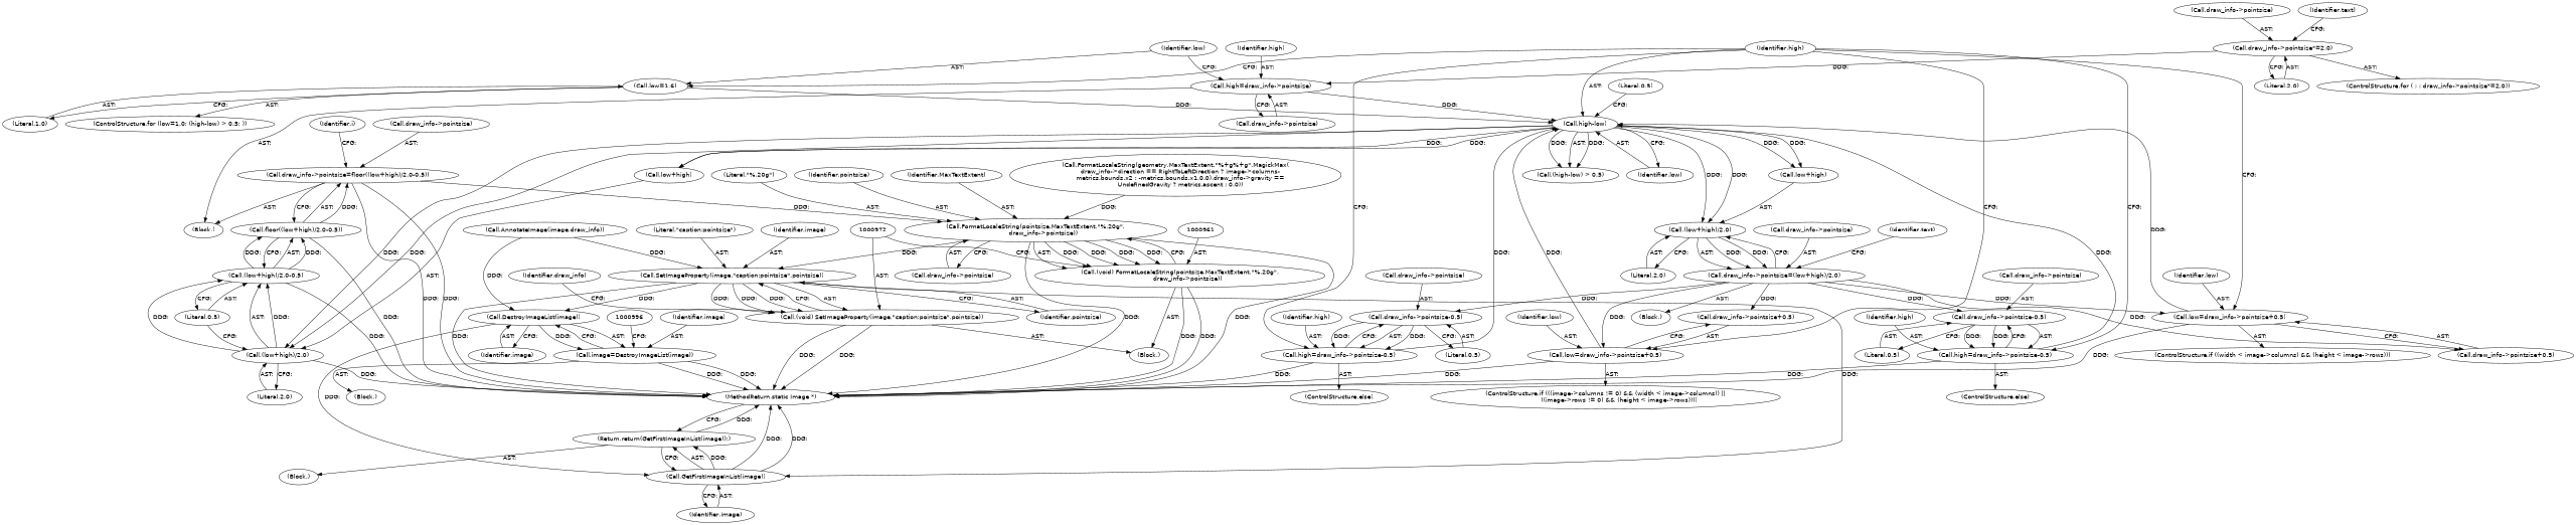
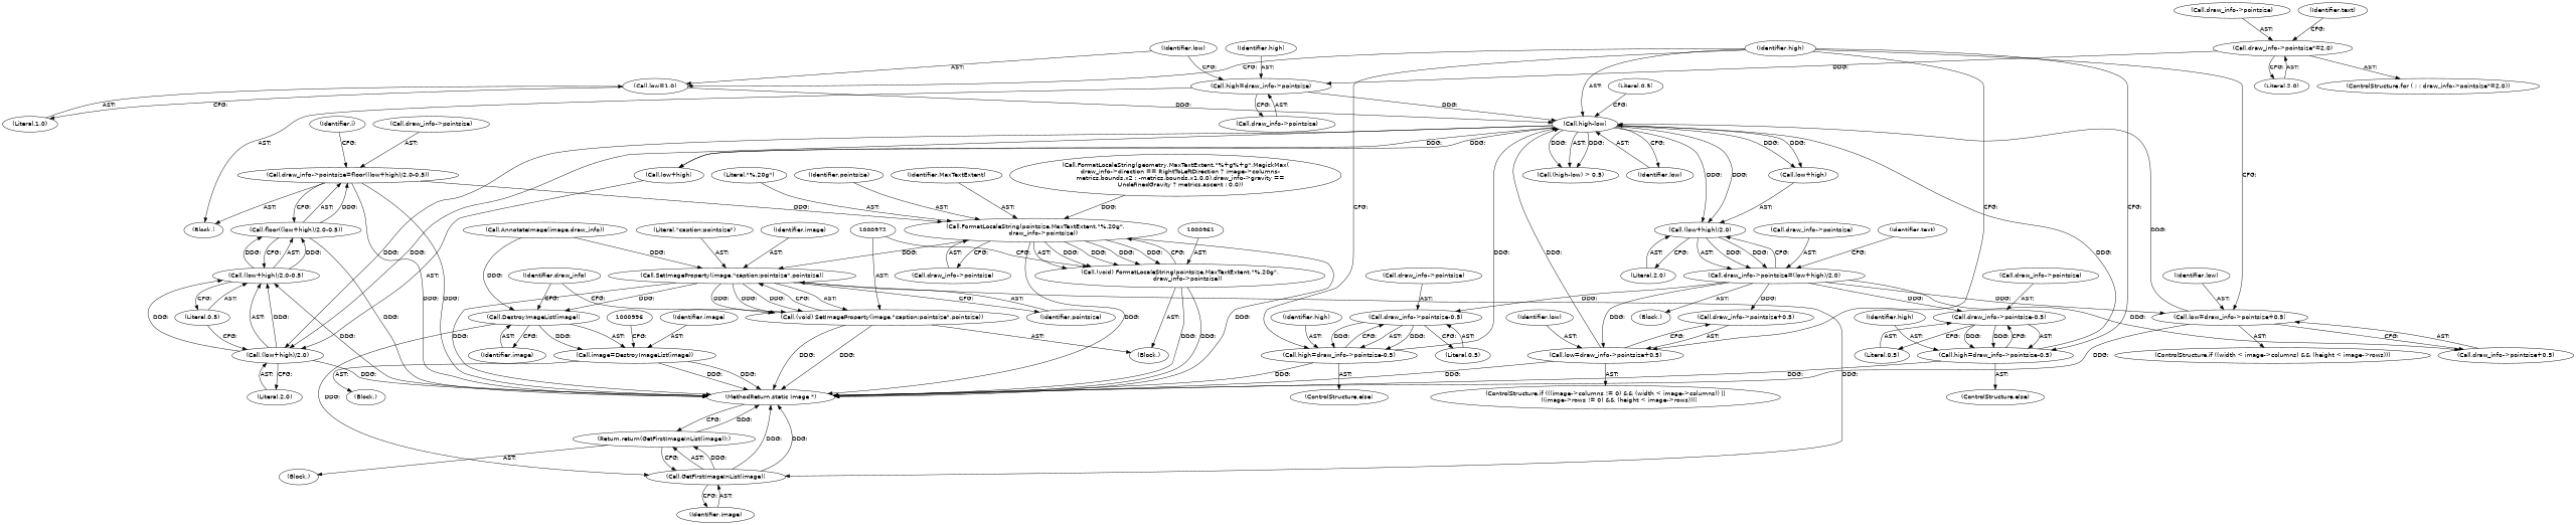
  digraph {
    fontname="DejaVu Sans"
    node [fontname="DejaVu Sans"]
    edge [fontname="DejaVu Sans"]
    n1 [label="(Call,draw_info->pointsize=floor((low+high)/2.0-0.5))"]
    n2 [label="(Call,floor((low+high)/2.0-0.5))"]
    n3 [label="(Call,FormatLocaleString(pointsize,MaxTextExtent,\"%.20g\",\n        draw_info->pointsize))"]
    n4 [label="(Block,)"]
    n5 [label="(MethodReturn,static Image *)"]
    n6 [label="(Call,(low+high)/2.0-0.5)"]
    n7 [label="(Call,(void) FormatLocaleString(pointsize,MaxTextExtent,\"%.20g\",\n        draw_info->pointsize))"]
    n8 [label="(Call,SetImageProperty(image,\"caption:pointsize\",pointsize))"]
    n9 [label="(Call,draw_info->pointsize)"]
    n10 [label="(Return,return(GetFirstImageInList(image));)"]
    n11 [label="(Literal,0.5)"]
    n12 [label="(Call,(low+high)/2.0)"]
    n13 [label="(Literal,2.0)"]
    n14 [label="(Call,high-low)"]
    n15 [label="(Call,(low+high)/2.0)"]
    n16 [label="(Identifier,low)"]
    n17 [label="(Call,(high-low) > 0.5)"]
    n18 [label="(Call,low+high)"]
    n19 [label="(Call,low+high)"]
    n20 [label="(Call,draw_info->pointsize=(low+high)/2.0)"]
    n21 [label="(Literal,2.0)"]
    n22 [label="(Call,high=draw_info->pointsize)"]
    n23 [label="(Call,draw_info->pointsize)"]
    n24 [label="(Call,draw_info->pointsize*=2.0)"]
    n25 [label="(Literal,2.0)"]
    n26 [label="(ControlStructure,for ( ; ; draw_info->pointsize*=2.0))"]
    n27 [label="(Call,high=draw_info->pointsize-0.5)"]
    n28 [label="(Call,draw_info->pointsize-0.5)"]
    n29 [label="(ControlStructure,else)"]
    n30 [label="(Literal,0.5)"]
    n31 [label="(Call,draw_info->pointsize-0.5)"]
    n32 [label="(Call,low=draw_info->pointsize+0.5)"]
    n33 [label="(Call,low=draw_info->pointsize+0.5)"]
    n34 [label="(Block,)"]
    n35 [label="(Call,draw_info->pointsize+0.5)"]
    n36 [label="(Call,draw_info->pointsize+0.5)"]
    n37 [label="(Call,high=draw_info->pointsize-0.5)"]
    n38 [label="(Literal,0.5)"]
    n39 [label="(ControlStructure,if (((image->columns != 0) && (width < image->columns)) ||\n              ((image->rows != 0) && (height < image->rows))))"]
    n40 [label="(ControlStructure,if ((width < image->columns) && (height < image->rows)))"]
    n41 [label="(ControlStructure,else)"]
-   n42 [label="(Call,low=1.6)"]
-   n43 [label="(ControlStructure,for (low=1.0; (high-low) > 0.5; ))"]
+   n42 [label="(Call,low=1.0)"]
    n44 [label="(Literal,1.0)"]
    n45 [label="(Block,)"]
    n46 [label="(Call,(void) SetImageProperty(image,\"caption:pointsize\",pointsize))"]
    n47 [label="(Call,DestroyImageList(image))"]
    n48 [label="(Call,GetFirstImageInList(image))"]
    n49 [label="(Identifier,pointsize)"]
    n50 [label="(Call,image=DestroyImageList(image))"]
    n51 [label="(Identifier,image)"]
    n52 [label="(Identifier,image)"]
    n53 [label="(Block,)"]
    n54 [label="(Block,)"]
    n55 [label="(Identifier,high)"]
    n56 [label="(Identifier,i)"]
    n57 [label="(Literal,\"%.20g\")"]
    n58 [label="(Identifier,high)"]
    n59 [label="(Identifier,high)"]
    n60 [label="(Call,draw_info->pointsize)"]
    n61 [label="(Identifier,text)"]
    n62 [label="(Identifier,pointsize)"]
    n63 [label="(Identifier,draw_info)"]
    n64 [label="(Call,draw_info->pointsize)"]
    n65 [label="(Literal,0.5)"]
    n66 [label="(Identifier,low)"]
    n67 [label="(Identifier,image)"]
    n68 [label="(Identifier,MaxTextExtent)"]
    n69 [label="(Literal,\"caption:pointsize\")"]
    n70 [label="(Identifier,text)"]
    n71 [label="(Call,draw_info->pointsize)"]
    n72 [label="(Identifier,high)"]
    n73 [label="(Identifier,image)"]
    n74 [label="(Identifier,low)"]
    n75 [label="(Call,AnnotateImage(image,draw_info))"]
    n76 [label="(Call,draw_info->pointsize)"]
    n77 [label="(Call,draw_info->pointsize)"]
    n78 [label="(Identifier,low)"]
    n79 [label="(Call,FormatLocaleString(geometry,MaxTextExtent,\"%+g%+g\",MagickMax(\n     draw_info->direction == RightToLeftDirection ? image->columns-\n     metrics.bounds.x2 : -metrics.bounds.x1,0.0),draw_info->gravity ==\n     UndefinedGravity ? metrics.ascent : 0.0))"]
    n80 [label=1000961]
    1000972
    1000996
    n1 -> n2 [label="CFG: "]
    n1 -> n3 [label="DDG: "]
    n1 -> n4 [label="AST: "]
    n1 -> n5 [label="DDG: "]
    n1 -> n5 [label="DDG: "]
    n2 -> n1 [label="AST: "]
    n2 -> n1 [label="DDG: "]
    n2 -> n5 [label="DDG: "]
    n2 -> n6 [label="CFG: "]
    n3 -> n5 [label="DDG: "]
    n3 -> n5 [label="DDG: "]
    n3 -> n7 [label="AST: "]
    n3 -> n7 [label="DDG: "]
    n3 -> n7 [label="DDG: "]
    n3 -> n7 [label="DDG: "]
    n3 -> n7 [label="DDG: "]
    n3 -> n8 [label="DDG: "]
    n3 -> n9 [label="CFG: "]
    n5 -> n10 [label="CFG: "]
    n6 -> n2 [label="AST: "]
    n6 -> n2 [label="DDG: "]
    n6 -> n2 [label="DDG: "]
-   n6 -> n5 [label="DDG: "]
+   n5 -> n6 [label="DDG: "]
    n6 -> n11 [label="CFG: "]
    n7 -> n3 [label="CFG: "]
    n7 -> n5 [label="DDG: "]
    n7 -> n5 [label="DDG: "]
    n7 -> n45 [label="AST: "]
    n8 -> n5 [label="DDG: "]
    n8 -> n46 [label="AST: "]
    n8 -> n46 [label="DDG: "]
    n8 -> n46 [label="DDG: "]
    n8 -> n46 [label="DDG: "]
    n8 -> n47 [label="DDG: "]
    n8 -> n48 [label="DDG: "]
    n8 -> n49 [label="CFG: "]
    n9 -> n3 [label="AST: "]
    n10 -> n5 [label="DDG: "]
    n10 -> n48 [label="CFG: "]
    n10 -> n54 [label="AST: "]
    n11 -> n6 [label="AST: "]
    n11 -> n12 [label="CFG: "]
    n12 -> n5 [label="DDG: "]
    n12 -> n6 [label="AST: "]
    n12 -> n6 [label="DDG: "]
    n12 -> n6 [label="DDG: "]
    n12 -> n13 [label="CFG: "]
    n13 -> n12 [label="AST: "]
    n14 -> n12 [label="DDG: "]
    n14 -> n12 [label="DDG: "]
    n14 -> n15 [label="DDG: "]
    n14 -> n15 [label="DDG: "]
    n14 -> n16 [label="CFG: "]
    n14 -> n17 [label="AST: "]
    n14 -> n17 [label="DDG: "]
    n14 -> n17 [label="DDG: "]
    n14 -> n18 [label="DDG: "]
    n14 -> n18 [label="DDG: "]
    n14 -> n19 [label="DDG: "]
    n14 -> n19 [label="DDG: "]
    n15 -> n20 [label="AST: "]
    n15 -> n20 [label="DDG: "]
    n15 -> n20 [label="DDG: "]
    n15 -> n21 [label="CFG: "]
    n16 -> n14 [label="AST: "]
    n18 -> n12 [label="AST: "]
    n19 -> n15 [label="AST: "]
    n20 -> n15 [label="CFG: "]
    n20 -> n28 [label="DDG: "]
    n20 -> n31 [label="DDG: "]
    n20 -> n32 [label="DDG: "]
    n20 -> n33 [label="DDG: "]
    n20 -> n34 [label="AST: "]
    n20 -> n35 [label="DDG: "]
    n20 -> n36 [label="DDG: "]
    n21 -> n15 [label="AST: "]
    n22 -> n4 [label="AST: "]
    n22 -> n14 [label="DDG: "]
    n22 -> n23 [label="CFG: "]
    n23 -> n22 [label="AST: "]
    n24 -> n22 [label="DDG: "]
    n24 -> n25 [label="CFG: "]
    n24 -> n26 [label="AST: "]
    n25 -> n24 [label="AST: "]
    n27 -> n5 [label="DDG: "]
    n27 -> n14 [label="DDG: "]
    n27 -> n28 [label="CFG: "]
    n27 -> n29 [label="AST: "]
    n28 -> n27 [label="AST: "]
    n28 -> n27 [label="DDG: "]
    n28 -> n27 [label="DDG: "]
    n28 -> n30 [label="CFG: "]
    n30 -> n28 [label="AST: "]
    n31 -> n37 [label="AST: "]
    n31 -> n37 [label="DDG: "]
    n31 -> n37 [label="DDG: "]
    n31 -> n38 [label="CFG: "]
    n32 -> n5 [label="DDG: "]
    n32 -> n14 [label="DDG: "]
    n32 -> n36 [label="CFG: "]
    n32 -> n39 [label="AST: "]
    n33 -> n5 [label="DDG: "]
    n33 -> n14 [label="DDG: "]
    n33 -> n35 [label="CFG: "]
    n33 -> n40 [label="AST: "]
    n35 -> n33 [label="AST: "]
    n36 -> n32 [label="AST: "]
    n37 -> n5 [label="DDG: "]
    n37 -> n14 [label="DDG: "]
    n37 -> n31 [label="CFG: "]
    n37 -> n41 [label="AST: "]
    n38 -> n31 [label="AST: "]
    n42 -> n14 [label="DDG: "]
-   n42 -> n43 [label="AST: "]
    n42 -> n44 [label="CFG: "]
    n44 -> n42 [label="AST: "]
    n46 -> n5 [label="DDG: "]
    n46 -> n5 [label="DDG: "]
    n46 -> n8 [label="CFG: "]
    n46 -> n45 [label="AST: "]
    n47 -> n48 [label="DDG: "]
    n47 -> n50 [label="AST: "]
    n47 -> n50 [label="DDG: "]
    n47 -> n51 [label="CFG: "]
    n48 -> n5 [label="DDG: "]
    n48 -> n5 [label="DDG: "]
    n48 -> n10 [label="AST: "]
    n48 -> n10 [label="DDG: "]
    n48 -> n52 [label="CFG: "]
    n49 -> n8 [label="AST: "]
    n50 -> n5 [label="DDG: "]
    n50 -> n5 [label="DDG: "]
-   n50 -> n47 [label="CFG: "]
+   n63 -> n47 [label="CFG: "]
    n50 -> n53 [label="AST: "]
    n51 -> n47 [label="AST: "]
    n52 -> n48 [label="AST: "]
    n55 -> n37 [label="AST: "]
    n56 -> n1 [label="CFG: "]
    n57 -> n3 [label="AST: "]
    n58 -> n27 [label="AST: "]
    n59 -> n22 [label="AST: "]
    n60 -> n24 [label="AST: "]
    n61 -> n20 [label="CFG: "]
    n62 -> n3 [label="AST: "]
    n63 -> n46 [label="CFG: "]
    n64 -> n20 [label="AST: "]
    n65 -> n14 [label="CFG: "]
    n66 -> n33 [label="AST: "]
    n67 -> n8 [label="AST: "]
    n68 -> n3 [label="AST: "]
    n69 -> n8 [label="AST: "]
    n70 -> n24 [label="CFG: "]
    n71 -> n28 [label="AST: "]
    n72 -> n14 [label="AST: "]
    n72 -> n27 [label="CFG: "]
    n72 -> n32 [label="CFG: "]
    n72 -> n33 [label="CFG: "]
    n72 -> n37 [label="CFG: "]
    n72 -> n42 [label="CFG: "]
    n73 -> n50 [label="AST: "]
    n74 -> n22 [label="CFG: "]
    n74 -> n42 [label="AST: "]
    n75 -> n8 [label="DDG: "]
    n75 -> n47 [label="DDG: "]
    n76 -> n1 [label="AST: "]
    n77 -> n31 [label="AST: "]
    n78 -> n32 [label="AST: "]
    n79 -> n3 [label="DDG: "]
    n80 -> n7 [label="AST: "]
    1000972 -> n7 [label="CFG: "]
    1000972 -> n46 [label="AST: "]
    1000996 -> n50 [label="CFG: "]
  }
